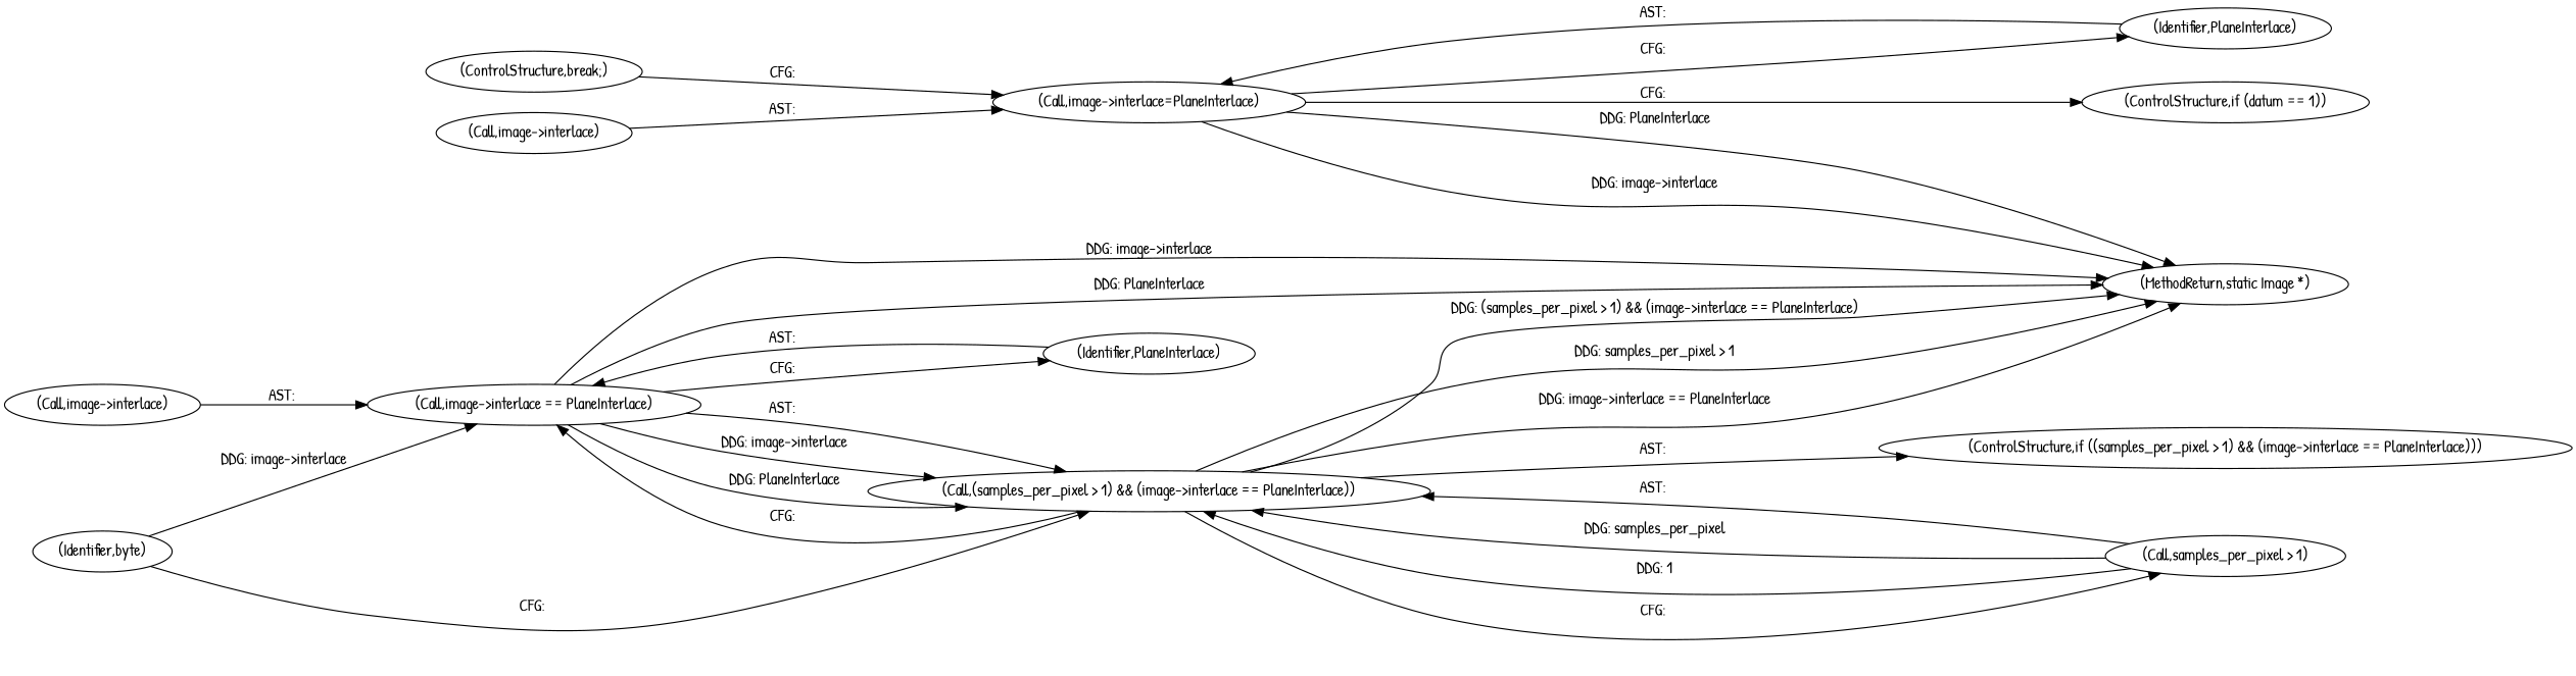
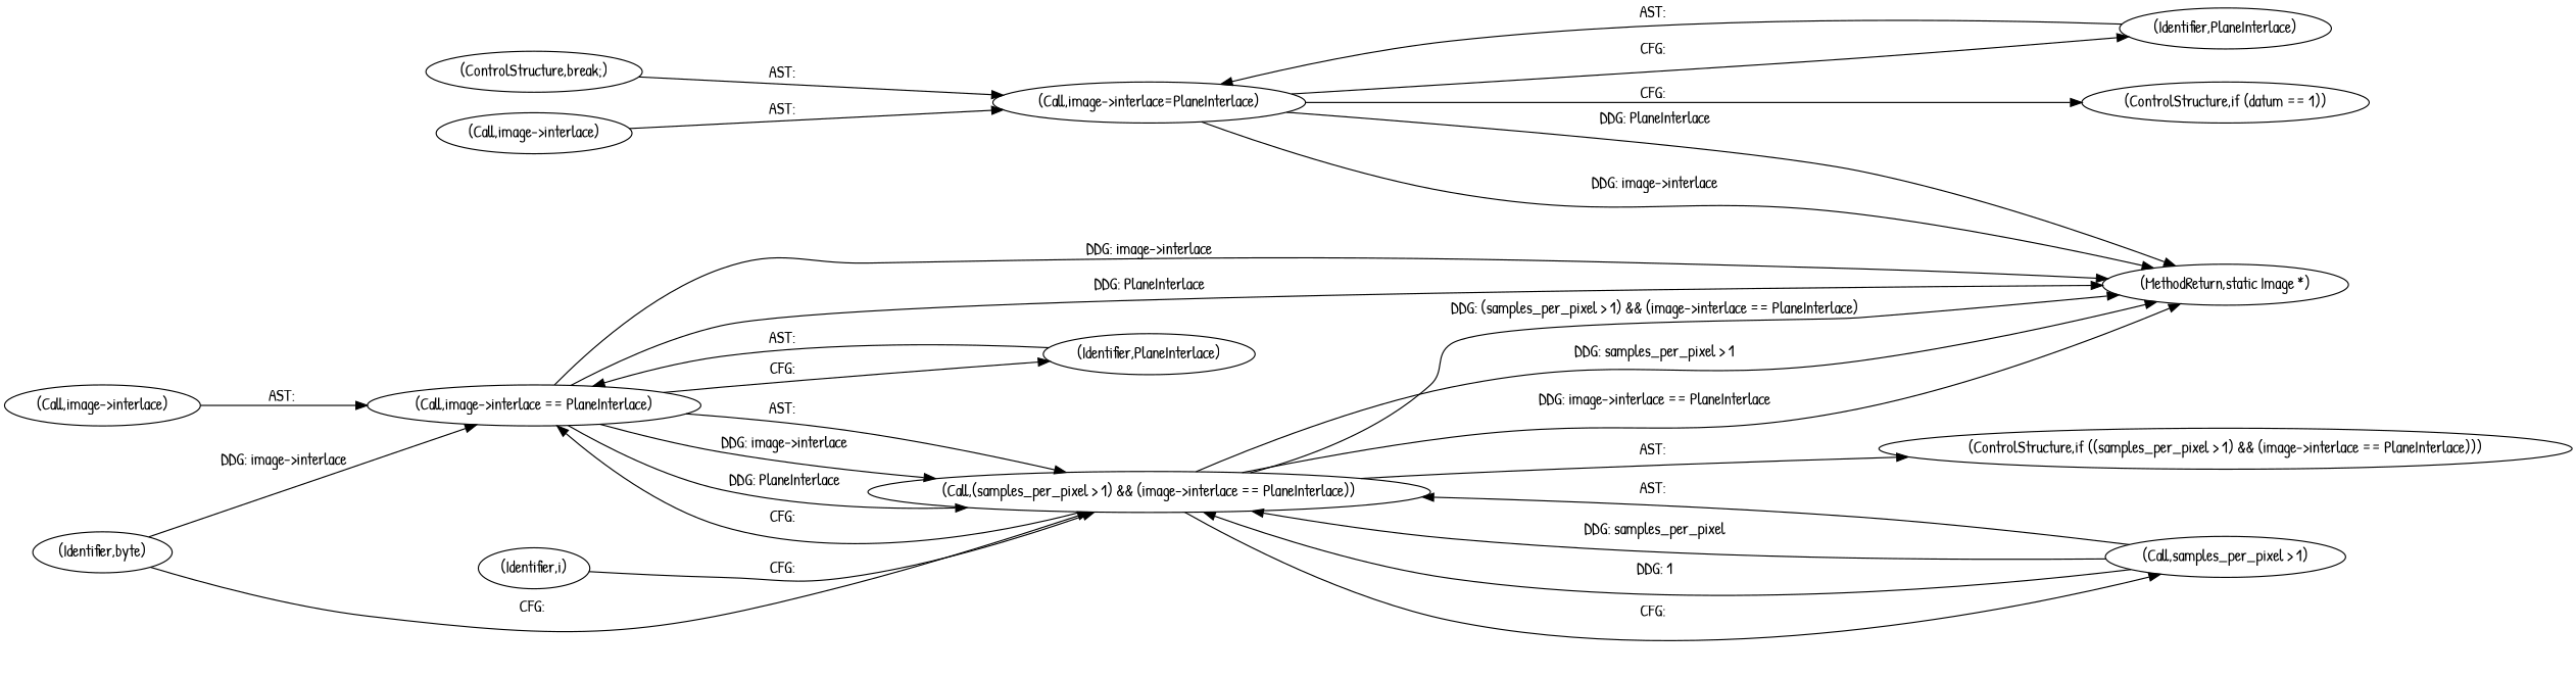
  digraph {
    fontname="Patrick Hand"
    rankdir=LR
    node [fontname="Patrick Hand"]
    edge [fontname="Patrick Hand"]
    n1 [label="(Call,image->interlace == PlaneInterlace)"]
    n2 [label="(Call,(samples_per_pixel > 1) && (image->interlace == PlaneInterlace))"]
    n3 [label="(Identifier,PlaneInterlace)"]
    n4 [label="(MethodReturn,static Image *)"]
    n5 [label="(ControlStructure,if ((samples_per_pixel > 1) && (image->interlace == PlaneInterlace)))"]
    n6 [label="(Call,samples_per_pixel > 1)"]
    n7 [label="(Call,image->interlace=PlaneInterlace)"]
    n8 [label="(Identifier,PlaneInterlace)"]
    n9 [label="(ControlStructure,if (datum == 1))"]
    n10 [label="(Identifier,byte)"]
    n11 [label="(ControlStructure,break;)"]
    n12 [label="(Call,image->interlace)"]
    n13 [label="(Call,image->interlace)"]
+   n14 [label="(Identifier,i)"]
    n1 -> n2 [label="AST: "]
    n1 -> n2 [label="DDG: image->interlace"]
    n1 -> n2 [label="DDG: PlaneInterlace"]
    n1 -> n3 [label="CFG: "]
    n1 -> n4 [label="DDG: image->interlace"]
    n1 -> n4 [label="DDG: PlaneInterlace"]
    n2 -> n1 [label="CFG: "]
    n2 -> n4 [label="DDG: samples_per_pixel > 1"]
    n2 -> n4 [label="DDG: image->interlace == PlaneInterlace"]
    n2 -> n4 [label="DDG: (samples_per_pixel > 1) && (image->interlace == PlaneInterlace)"]
    n2 -> n5 [label="AST: "]
    n2 -> n6 [label="CFG: "]
    n3 -> n1 [label="AST: "]
    n6 -> n2 [label="AST: "]
    n6 -> n2 [label="DDG: samples_per_pixel"]
    n6 -> n2 [label="DDG: 1"]
    n7 -> n4 [label="DDG: PlaneInterlace"]
    n7 -> n4 [label="DDG: image->interlace"]
    n7 -> n8 [label="CFG: "]
    n7 -> n9 [label="CFG: "]
    n8 -> n7 [label="AST: "]
    n10 -> n1 [label="DDG: image->interlace"]
    n10 -> n2 [label="CFG: "]
-   n11 -> n7 [label="CFG: "]
+   n11 -> n7 [label="AST: "]
    n12 -> n1 [label="AST: "]
    n13 -> n7 [label="AST: "]
+   n14 -> n2 [label="CFG: "]
  }
